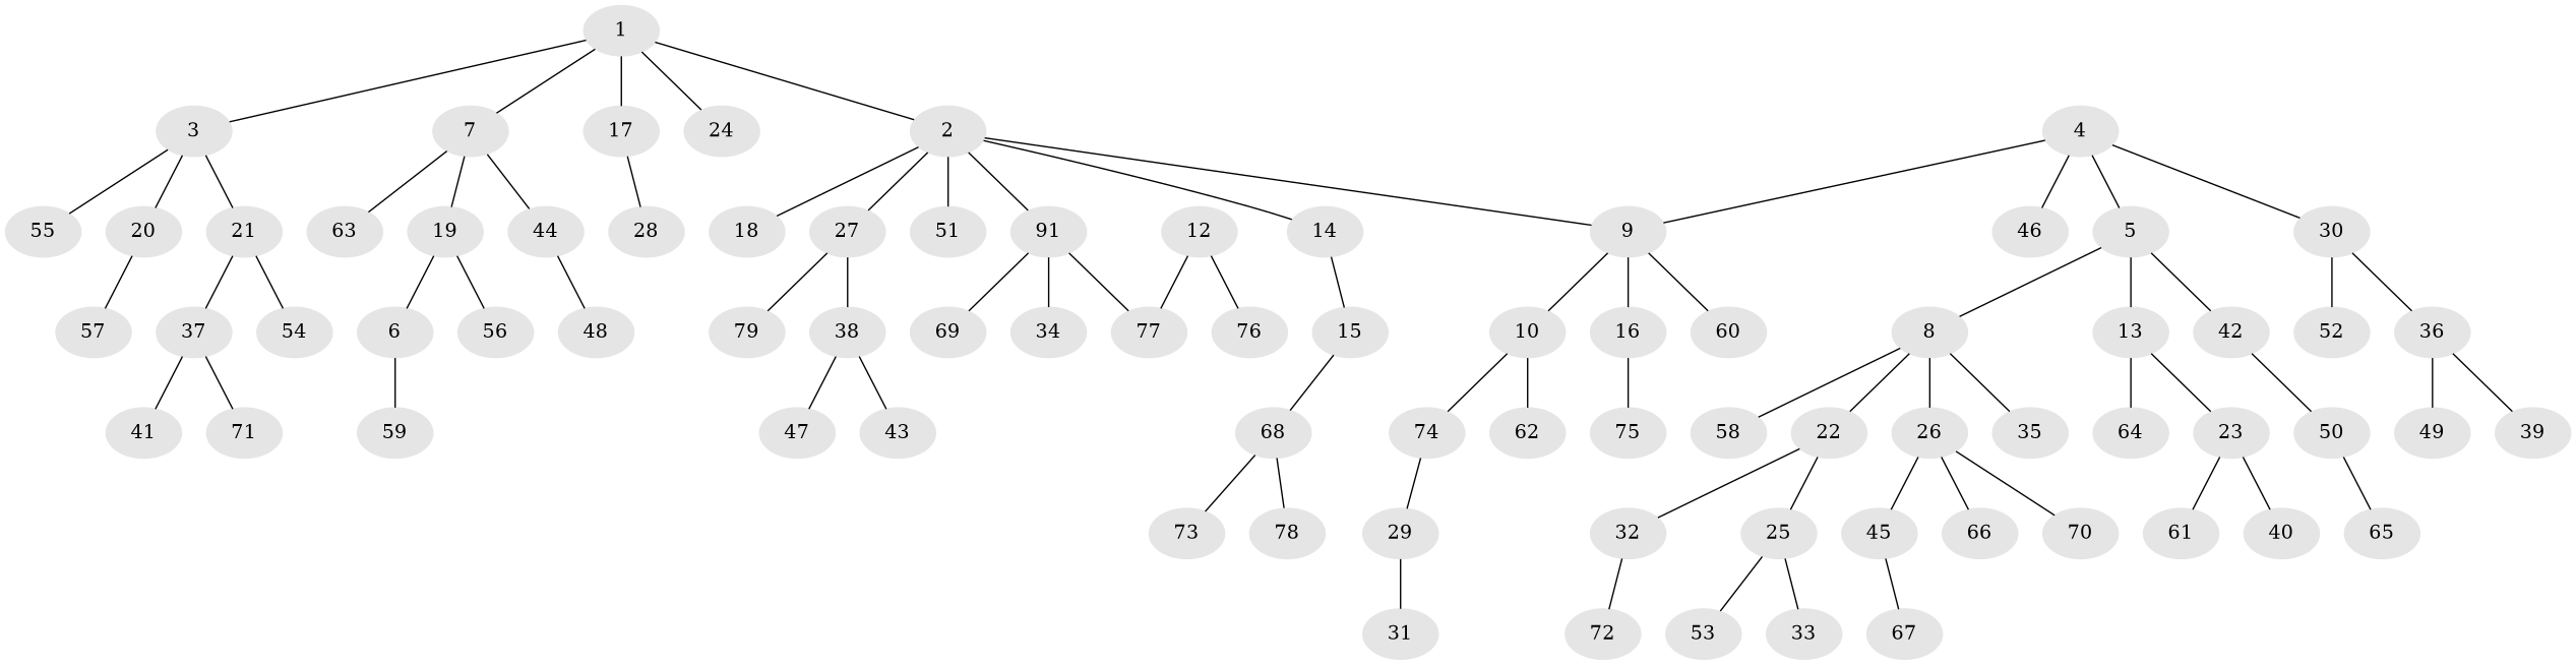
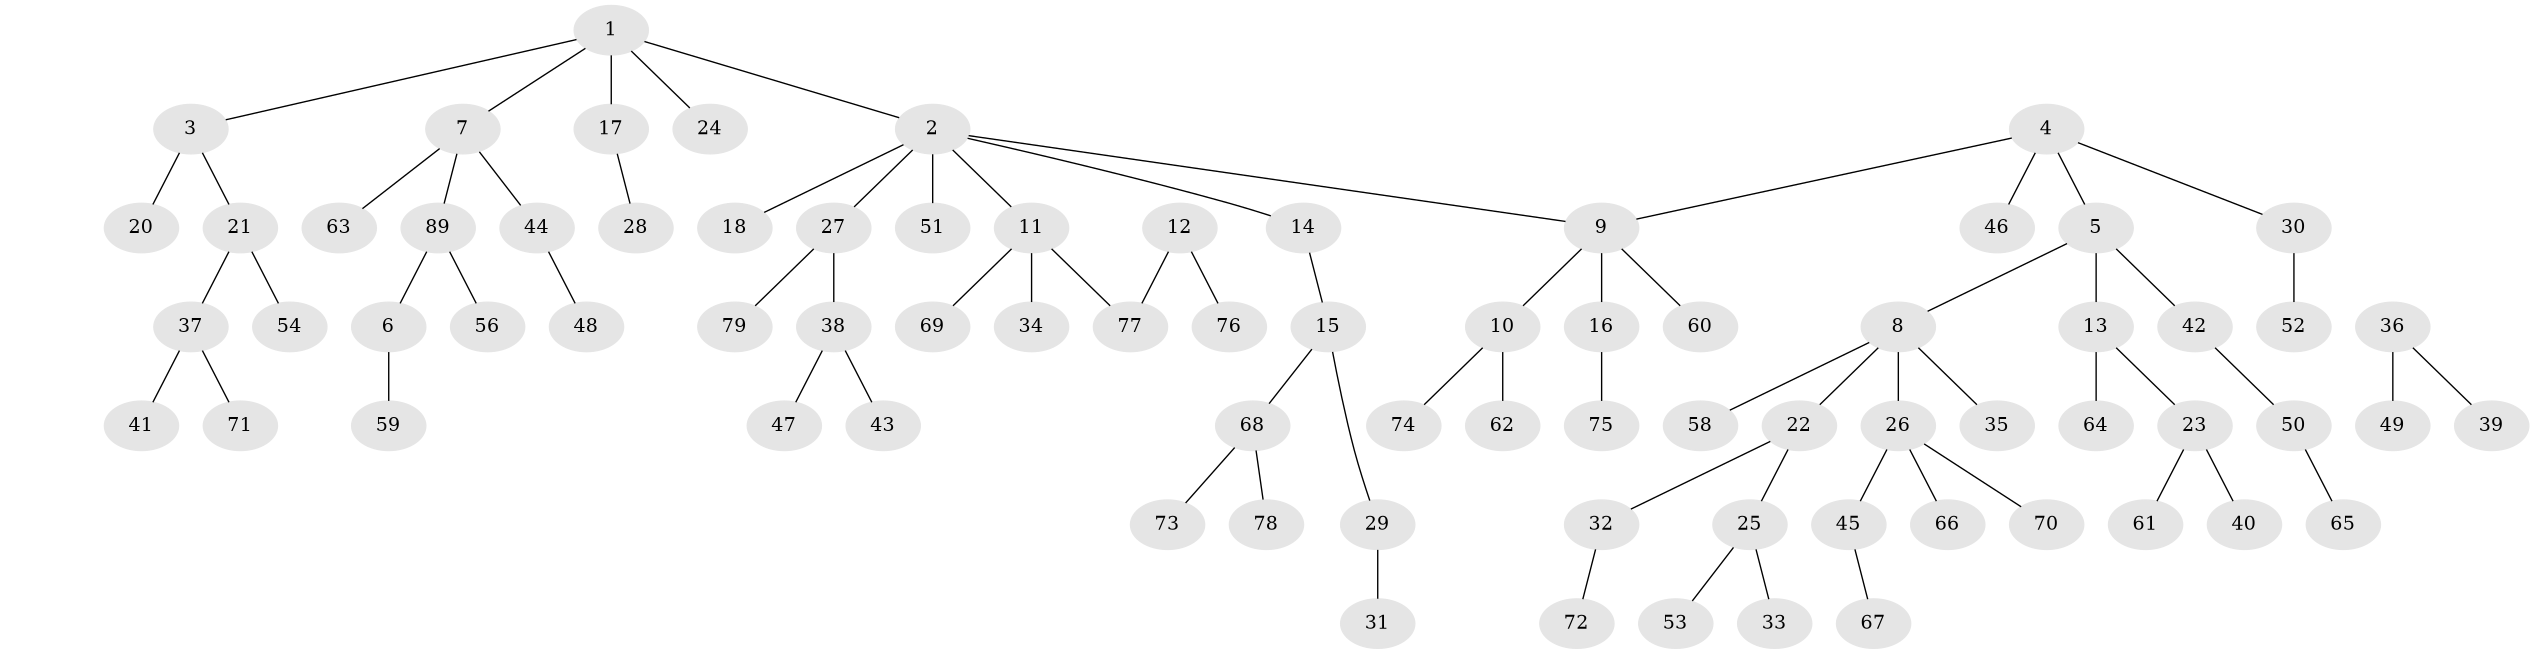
  graph {
    node [color=gray90 style=filled]
    1
    2
    3
    7
    17
    24
-   11 [label=91]
+   11
    14
    18
    27
    51
    9
    20
    21
-   55
    6
    59
-   19
+   19 [label=89]
    44
    63
    28
    4
    5
    30
    46
    34
    69
    77
    15
    38
    79
-   57
    37
    54
    8
    13
    42
    10
    16
    60
    36
    52
    22
    26
    35
    58
    23
    64
    50
    56
    48
    25
    32
    66
    70
    45
    62
    74
    75
    12
    76
    40
    61
    29
    68
    31
    73
    78
    41
    71
    33
    53
    72
    43
    47
    39
    49
    67
    65
    1 -- 2
    1 -- 3
    1 -- 7
    1 -- 17
    1 -- 24
    2 -- 11
    2 -- 14
    2 -- 18
    2 -- 27
    2 -- 51
    2 -- 9
    3 -- 20
    3 -- 21
-   3 -- 55
    7 -- 19
    7 -- 44
    7 -- 63
    17 -- 28
    11 -- 34
    11 -- 69
    11 -- 77
    14 -- 15
    27 -- 38
    27 -- 79
    9 -- 10
    9 -- 16
    9 -- 60
-   20 -- 57
    21 -- 37
    21 -- 54
    6 -- 59
    19 -- 6
    19 -- 56
    44 -- 48
    4 -- 9
    4 -- 5
    4 -- 30
    4 -- 46
    5 -- 8
    5 -- 13
    5 -- 42
-   30 -- 36
    30 -- 52
-   74 -- 29
+   15 -- 29
    15 -- 68
    38 -- 43
    38 -- 47
    37 -- 41
    37 -- 71
    8 -- 22
    8 -- 26
    8 -- 35
    8 -- 58
    13 -- 23
    13 -- 64
    42 -- 50
    10 -- 62
    10 -- 74
    16 -- 75
    36 -- 39
    36 -- 49
    22 -- 25
    22 -- 32
    26 -- 66
    26 -- 70
    26 -- 45
    23 -- 40
    23 -- 61
    50 -- 65
    25 -- 33
    25 -- 53
    32 -- 72
    45 -- 67
    12 -- 77
    12 -- 76
    29 -- 31
    68 -- 73
    68 -- 78
  }
